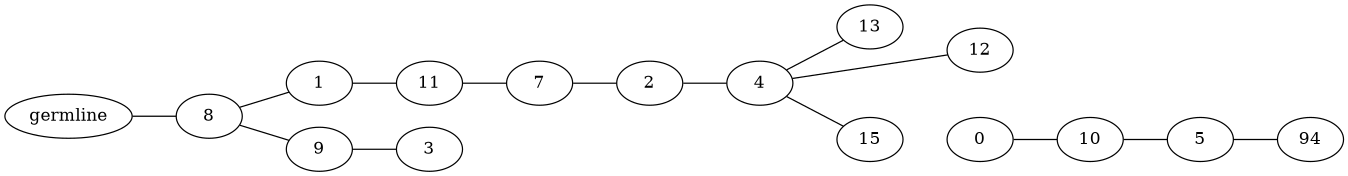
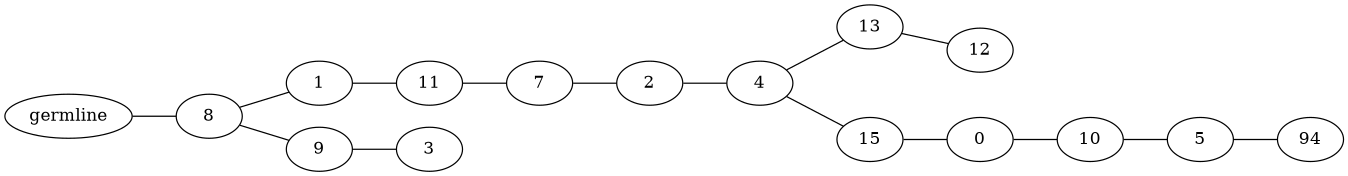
  graph {
    rankdir=LR
    n1 [label=germline]
    n2 [label=8]
    n3 [label=1]
    n4 [label=9]
    n5 [label=11]
    n6 [label=3]
    n7 [label=7]
    n8 [label=2]
    n9 [label=4]
    n10 [label=13]
    n11 [label=15]
    n12 [label=12]
    n13 [label=0]
    n14 [label=10]
    n15 [label=5]
    n16 [label=94]
    n1 -- n2
    n2 -- n3
    n2 -- n4
    n3 -- n5
    n4 -- n6
    n5 -- n7
    n7 -- n8
    n8 -- n9
    n9 -- n10
    n9 -- n11
-   n9 -- n12
+   n10 -- n12
+   n11 -- n13
    n13 -- n14
    n14 -- n15
    n15 -- n16
  }
